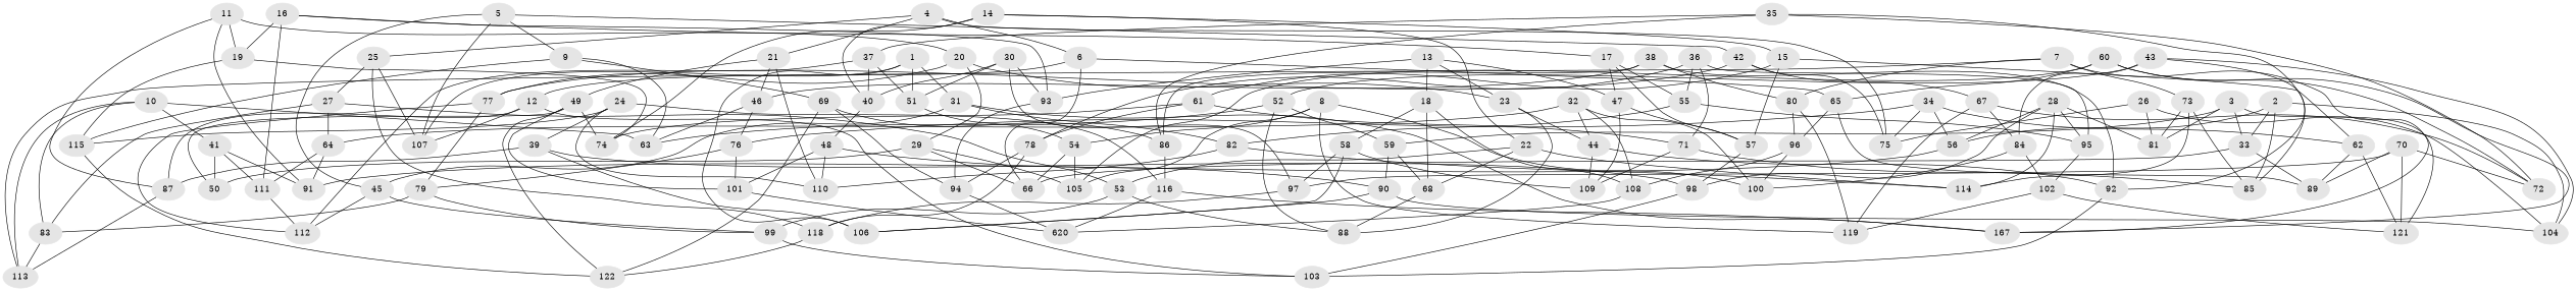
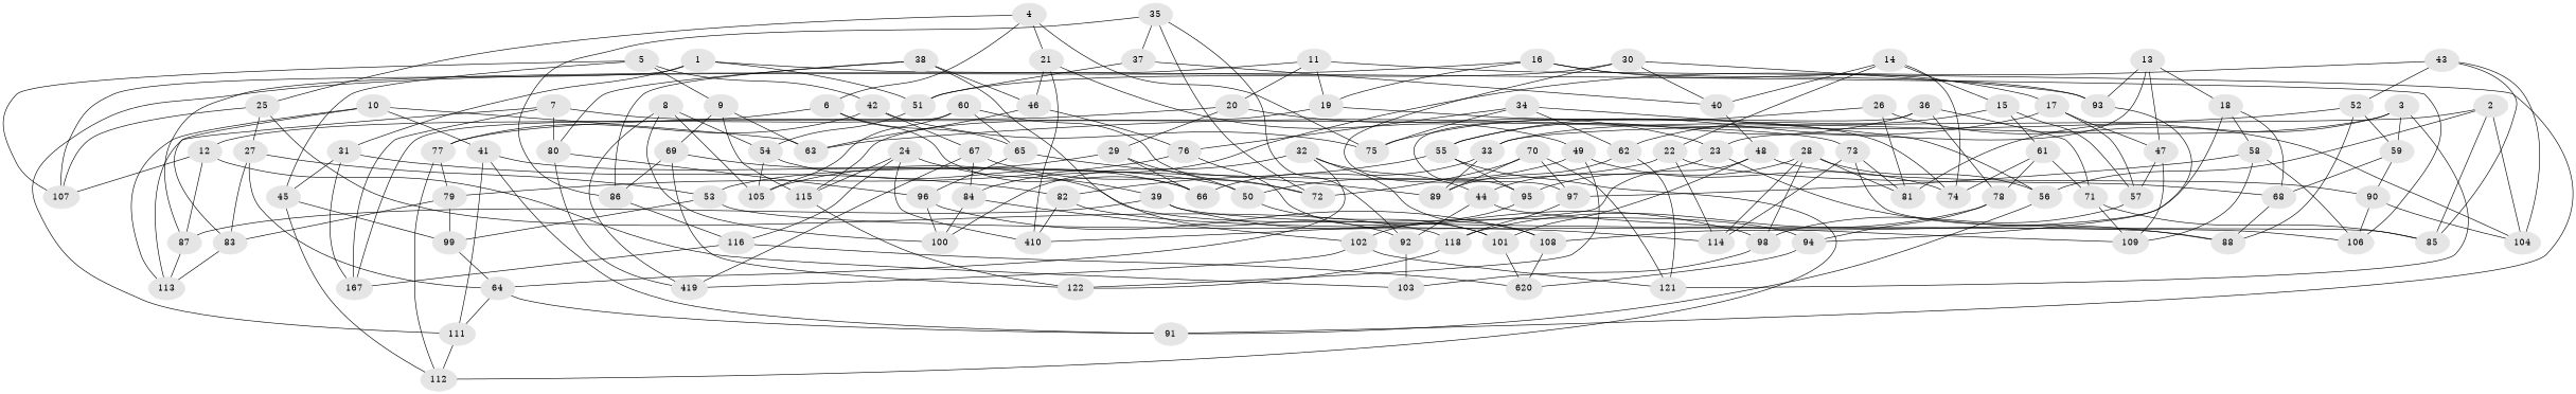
  graph {
    node [color=gray90 style=filled]
    1
    31
    51
    106
    107
    45
    n7 [label=167]
    82
    54
    2
    33
    56
    85
    104
    66
    89
    91
    3
    59
    81
    121
    68
    90
    4
    6
    21
    25
    75
    12
    65
    46
    49
-   110
+   110 [label=410]
    27
    118
    5
    9
    42
    63
    69
    115
    77
    67
    112
    99
    87
    103
    96
    7
    73
    80
    113
    114
-   119
+   119 [label=419]
    8
    100
    105
    86
    122
    94
    10
    41
    83
    111
    50
    11
    19
    20
    74
    23
    29
    13
    18
    47
    93
    58
    108
    44
    88
    57
    109
    14
    15
    22
    40
    61
    62
    53
    48
    98
    71
    78
    16
    17
    55
    95
    97
    n98 [label=620]
    79
    76
    92
    24
    39
    116
    64
    26
    102
    28
    101
    30
    32
    34
    35
    37
    72
    36
    38
    84
    43
    52
    60
    70
    1 -- 31
    1 -- 51
    1 -- 106
    1 -- 107
    31 -- 45
    31 -- n7
    31 -- 82
    51 -- 54
    45 -- 112
    45 -- 99
    82 -- 110
    82 -- 114
    54 -- 66
    54 -- 105
    2 -- 33
    2 -- 56
    2 -- 85
    2 -- 104
    33 -- 66
    33 -- 89
    56 -- 91
    3 -- 33
    3 -- 59
    3 -- 81
    3 -- 121
    59 -- 68
    59 -- 90
    68 -- 88
    90 -- 106
    90 -- 104
    4 -- 6
    4 -- 21
    4 -- 25
    4 -- 75
    6 -- 66
    6 -- 12
    6 -- 65
    21 -- 46
    21 -- 49
    21 -- 110
    25 -- 107
    25 -- 27
    25 -- 118
    12 -- 107
    12 -- 87
    12 -- 103
    65 -- 89
    65 -- 96
    46 -- 63
    46 -- 76
    49 -- 122
    49 -- 50
    49 -- 74
    27 -- 83
    27 -- 53
    27 -- 64
    118 -- 122
    5 -- 107
    5 -- 45
    5 -- 9
    5 -- 42
    9 -- 63
    9 -- 69
    9 -- 115
    42 -- 75
    42 -- 77
    42 -- 67
    69 -- 86
    69 -- 122
    69 -- 94
    115 -- 122
    77 -- 112
    77 -- 79
    67 -- 119
    67 -- 72
    67 -- 84
-   99 -- 103
+   99 -- 64
    87 -- 113
    96 -- 100
    96 -- 108
    7 -- n7
    7 -- 73
    7 -- 80
    7 -- 113
    73 -- 85
    73 -- 81
    73 -- 114
    80 -- 96
    80 -- 119
    8 -- 54
    8 -- 119
    8 -- 100
    8 -- 105
    86 -- 116
    94 -- n98
    10 -- 63
    10 -- 113
    10 -- 41
    10 -- 83
    41 -- 91
    41 -- 111
    41 -- 50
    83 -- 113
    111 -- 112
-   49 -- 101
+   50 -- 101
    11 -- 91
    11 -- 87
    11 -- 19
    11 -- 20
    19 -- 115
    19 -- 74
    20 -- 77
    20 -- 23
    20 -- 29
    23 -- 44
    23 -- 88
    29 -- 66
    29 -- 105
    29 -- 50
    13 -- 23
    13 -- 18
    13 -- 47
    13 -- 93
    18 -- 68
    18 -- 58
    18 -- 108
    47 -- 57
    47 -- 109
    93 -- 94
    58 -- 106
    58 -- 109
    58 -- 97
    108 -- n98
    44 -- 109
    44 -- 92
    57 -- 98
    14 -- 74
    14 -- 15
    14 -- 22
    14 -- 40
    15 -- 57
    15 -- 61
    15 -- 62
    22 -- 68
    22 -- 114
    22 -- 53
    40 -- 48
    61 -- 74
    61 -- 71
    61 -- 78
    62 -- 89
    62 -- 121
    53 -- 99
    53 -- 88
    48 -- 90
    48 -- 110
    48 -- 101
    98 -- 103
    71 -- 85
    71 -- 109
    78 -- 118
    78 -- 94
    16 -- 111
    16 -- 19
    16 -- 93
    16 -- 17
    17 -- 47
    17 -- 57
    17 -- 55
    55 -- 82
    55 -- 95
    95 -- 102
    97 -- 118
    79 -- 99
    79 -- 83
    76 -- 79
    76 -- 101
    92 -- 103
    24 -- 110
    24 -- 115
    24 -- 39
    24 -- 116
    39 -- 106
    39 -- 87
    39 -- 98
    116 -- n7
    116 -- n98
    64 -- 91
    64 -- 111
    26 -- 104
    26 -- 81
    26 -- 75
    102 -- 121
    102 -- 119
    28 -- 56
    28 -- 81
    28 -- 114
    28 -- 98
    28 -- 95
    101 -- n98
    30 -- 51
    30 -- 93
    30 -- 40
    30 -- 97
    32 -- 100
    32 -- 108
    32 -- 44
    32 -- 64
    34 -- 56
    34 -- 75
    34 -- 62
    34 -- 76
    35 -- 86
    35 -- 92
    35 -- 37
    35 -- 72
    37 -- 51
-   37 -- 112
+   55 -- 112
    37 -- 40
    36 -- 71
    36 -- 78
    36 -- 55
    36 -- 95
    38 -- 46
    38 -- 80
    38 -- 86
    38 -- 92
    84 -- 100
    84 -- 102
    43 -- 85
    43 -- 104
    43 -- 84
    43 -- 52
    52 -- 59
    52 -- 63
    52 -- 88
    60 -- n7
    60 -- 65
    60 -- 105
    60 -- 72
    70 -- 89
    70 -- 121
    70 -- 97
    70 -- 72
  }
